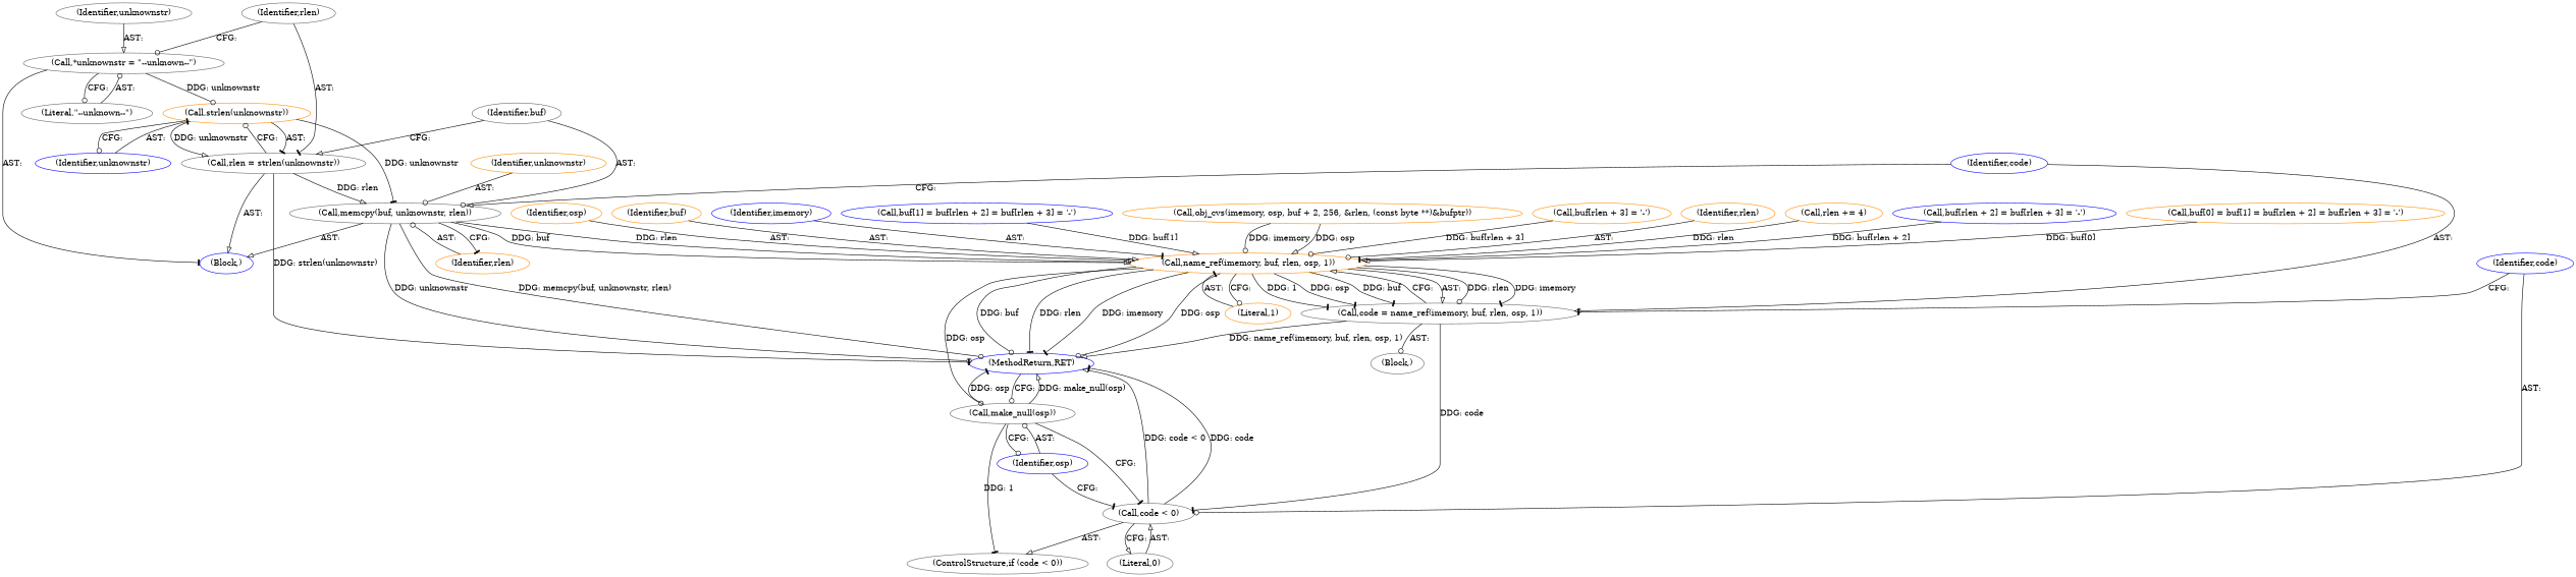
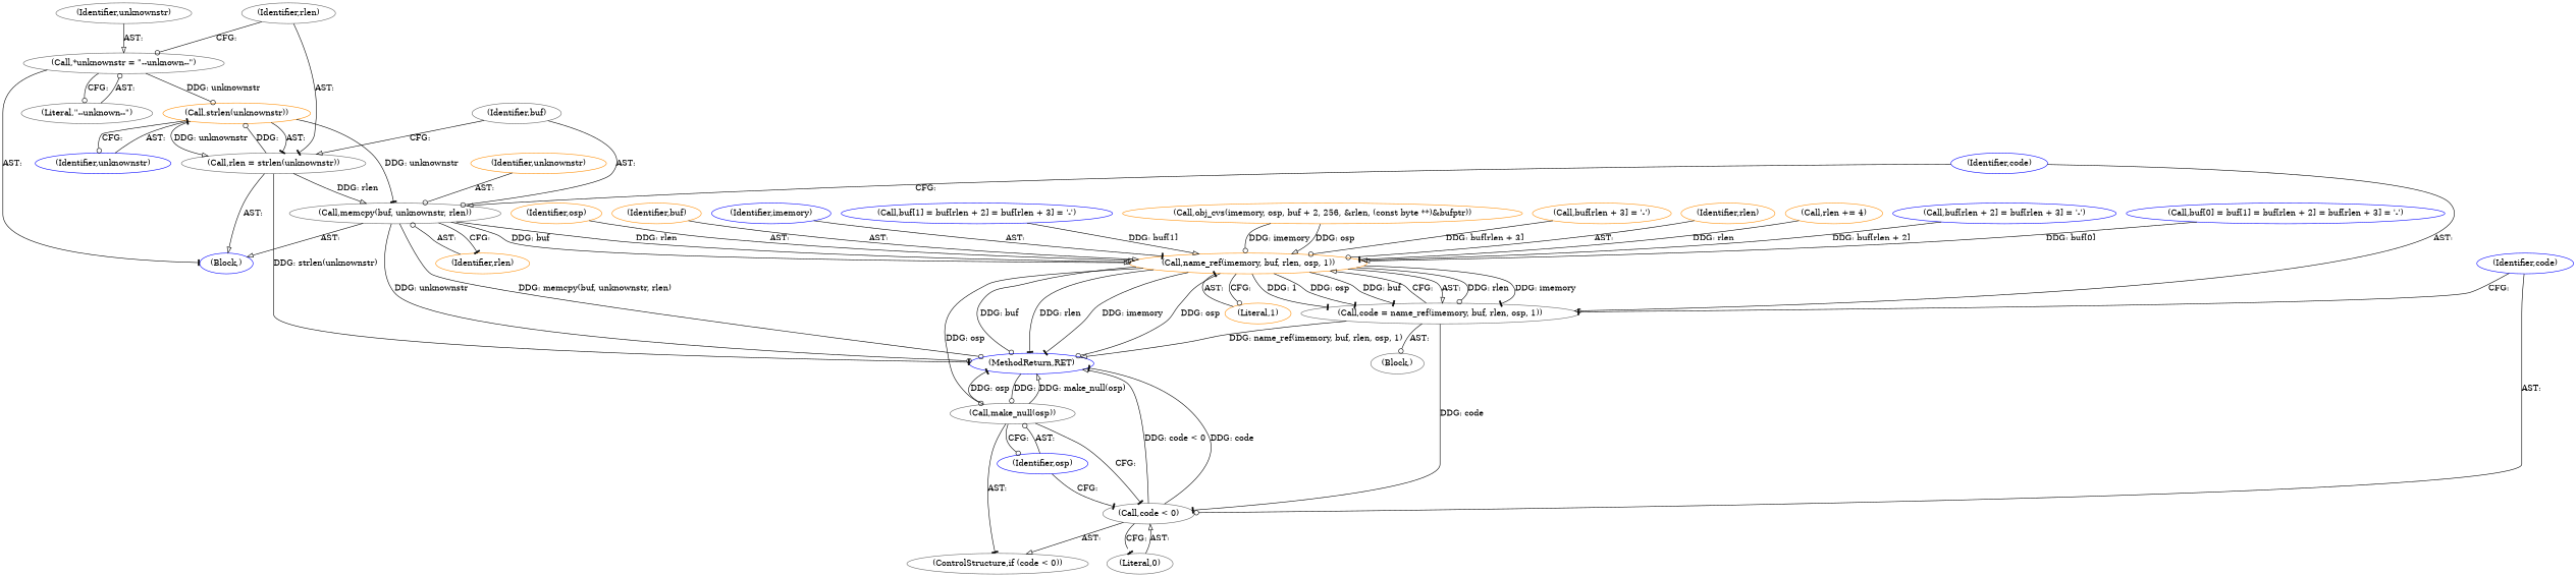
  digraph {
    node [color=gray40]
    edge [arrowhead=odot]
    n1 [color=darkorange label="(Call,strlen(unknownstr))"]
    n2 [label="(Call,rlen = strlen(unknownstr))"]
    n3 [label="(Call,memcpy(buf, unknownstr, rlen))"]
    n4 [color=blue label="(Identifier,unknownstr)"]
    n5 [color=blue label="(Block,)"]
    n6 [color=blue label="(MethodReturn,RET)"]
    n7 [color=darkorange label="(Call,name_ref(imemory, buf, rlen, osp, 1))"]
    n8 [color=darkorange label="(Identifier,rlen)"]
    n9 [label="(Call,*unknownstr = \"--unknown--\")"]
    n10 [label="(Literal,\"--unknown--\")"]
    n11 [label="(Call,make_null(osp))"]
    n12 [label="(Call,code = name_ref(imemory, buf, rlen, osp, 1))"]
    n13 [color=darkorange label="(Literal,1)"]
    n14 [label="(Call,code < 0)"]
    n15 [label="(Block,)"]
    n16 [label="(ControlStructure,if (code < 0))"]
    n17 [color=blue label="(Identifier,osp)"]
    n18 [label="(Literal,0)"]
    n19 [color=darkorange label="(Identifier,unknownstr)"]
    n20 [color=blue label="(Identifier,code)"]
    n21 [color=darkorange label="(Call,rlen += 4)"]
    n22 [color=blue label="(Call,buf[rlen + 2] = buf[rlen + 3] = '-')"]
-   n23 [color=darkorange label="(Call,buf[0] = buf[1] = buf[rlen + 2] = buf[rlen + 3] = '-')"]
+   n23 [color=blue label="(Call,buf[0] = buf[1] = buf[rlen + 2] = buf[rlen + 3] = '-')"]
    n24 [color=darkorange label="(Call,obj_cvs(imemory, osp, buf + 2, 256, &rlen, (const byte **)&bufptr))"]
    n25 [color=darkorange label="(Identifier,osp)"]
    n26 [color=darkorange label="(Identifier,buf)"]
    n27 [color=blue label="(Identifier,imemory)"]
    n28 [color=blue label="(Call,buf[1] = buf[rlen + 2] = buf[rlen + 3] = '-')"]
    n29 [color=darkorange label="(Call,buf[rlen + 3] = '-')"]
    n30 [label="(Identifier,buf)"]
    n31 [label="(Identifier,rlen)"]
    n32 [color=darkorange label="(Identifier,rlen)"]
    n33 [color=blue label="(Identifier,code)"]
    n34 [label="(Identifier,unknownstr)"]
    n1 -> n2 [arrowhead=tee label="AST: "]
    n1 -> n2 [arrowhead=onormal label="DDG: unknownstr"]
    n1 -> n3 [arrowhead=tee label="DDG: unknownstr"]
    n1 -> n4 [label="CFG: "]
-   n2 -> n1 [label="CFG: "]
+   n2 -> n1 [label="DDG: "]
    n2 -> n3 [arrowhead=onormal label="DDG: rlen"]
    n2 -> n5 [arrowhead=onormal label="AST: "]
    n2 -> n6 [arrowhead=tee label="DDG: strlen(unknownstr)"]
    n3 -> n5 [arrowhead=onormal label="AST: "]
    n3 -> n6 [label="DDG: memcpy(buf, unknownstr, rlen)"]
    n3 -> n6 [label="DDG: unknownstr"]
    n3 -> n7 [arrowhead=onormal label="DDG: buf"]
    n3 -> n7 [label="DDG: rlen"]
    n3 -> n8 [arrowhead=tee label="CFG: "]
    n4 -> n1 [arrowhead=tee label="AST: "]
-   n6 -> n11 [label="CFG: "]
+   n6 -> n11 [label="DDG: "]
    n7 -> n6 [label="DDG: buf"]
    n7 -> n6 [arrowhead=tee label="DDG: rlen"]
    n7 -> n6 [arrowhead=tee label="DDG: imemory"]
    n7 -> n6 [label="DDG: osp"]
    n7 -> n11 [label="DDG: osp"]
    n7 -> n12 [arrowhead=onormal label="AST: "]
    n7 -> n12 [label="DDG: rlen"]
    n7 -> n12 [arrowhead=tee label="DDG: imemory"]
    n7 -> n12 [arrowhead=tee label="DDG: 1"]
    n7 -> n12 [arrowhead=tee label="DDG: osp"]
    n7 -> n12 [arrowhead=tee label="DDG: buf"]
    n7 -> n13 [label="CFG: "]
    n8 -> n3 [label="AST: "]
    n9 -> n1 [label="DDG: unknownstr"]
    n9 -> n5 [arrowhead=tee label="AST: "]
    n9 -> n10 [label="CFG: "]
    n10 -> n9 [label="AST: "]
    n11 -> n6 [arrowhead=onormal label="DDG: make_null(osp)"]
    n11 -> n6 [arrowhead=tee label="DDG: osp"]
    n11 -> n14 [arrowhead=tee label="CFG: "]
-   n11 -> n16 [arrowhead=tee label="DDG: 1"]
+   n11 -> n16 [arrowhead=tee label="AST: "]
    n11 -> n17 [label="CFG: "]
    n12 -> n6 [arrowhead=onormal label="DDG: name_ref(imemory, buf, rlen, osp, 1)"]
    n12 -> n7 [arrowhead=onormal label="CFG: "]
    n12 -> n14 [arrowhead=tee label="DDG: code"]
    n12 -> n15 [label="AST: "]
    n13 -> n7 [arrowhead=tee label="AST: "]
    n14 -> n6 [arrowhead=onormal label="DDG: code < 0"]
    n14 -> n6 [arrowhead=tee label="DDG: code"]
    n14 -> n16 [arrowhead=onormal label="AST: "]
-   n14 -> n18 [arrowhead=onormal label="CFG: "]
+   n14 -> n18 [arrowhead=tee label="CFG: "]
    n17 -> n11 [label="AST: "]
    n17 -> n14 [arrowhead=tee label="CFG: "]
    n18 -> n14 [arrowhead=onormal label="AST: "]
    n19 -> n3 [label="AST: "]
    n20 -> n12 [arrowhead=tee label="CFG: "]
    n20 -> n14 [label="AST: "]
    n21 -> n7 [arrowhead=tee label="DDG: rlen"]
    n22 -> n7 [arrowhead=onormal label="DDG: buf[rlen + 2]"]
    n23 -> n7 [arrowhead=onormal label="DDG: buf[0]"]
    n24 -> n7 [label="DDG: imemory"]
    n24 -> n7 [arrowhead=onormal label="DDG: osp"]
    n25 -> n7 [arrowhead=onormal label="AST: "]
    n26 -> n7 [arrowhead=onormal label="AST: "]
    n27 -> n7 [arrowhead=tee label="AST: "]
    n28 -> n7 [arrowhead=onormal label="DDG: buf[1]"]
    n29 -> n7 [label="DDG: buf[rlen + 3]"]
    n30 -> n2 [arrowhead=onormal label="CFG: "]
    n30 -> n3 [label="AST: "]
    n31 -> n2 [arrowhead=tee label="AST: "]
    n31 -> n9 [label="CFG: "]
    n32 -> n7 [label="AST: "]
    n33 -> n3 [arrowhead=onormal label="CFG: "]
    n33 -> n12 [arrowhead=onormal label="AST: "]
    n34 -> n9 [arrowhead=onormal label="AST: "]
  }
